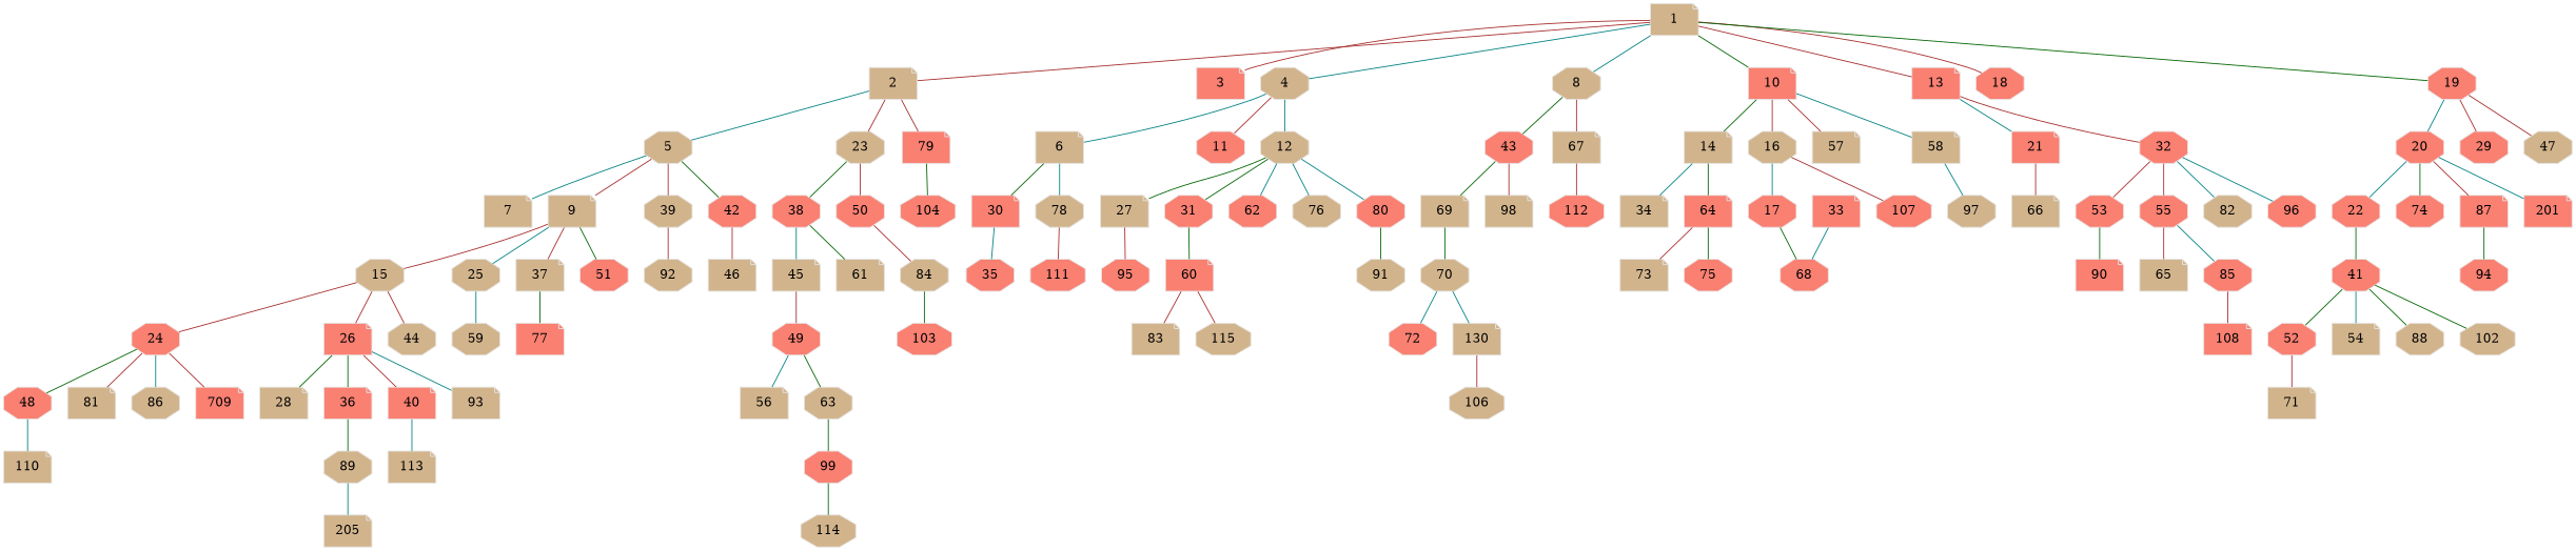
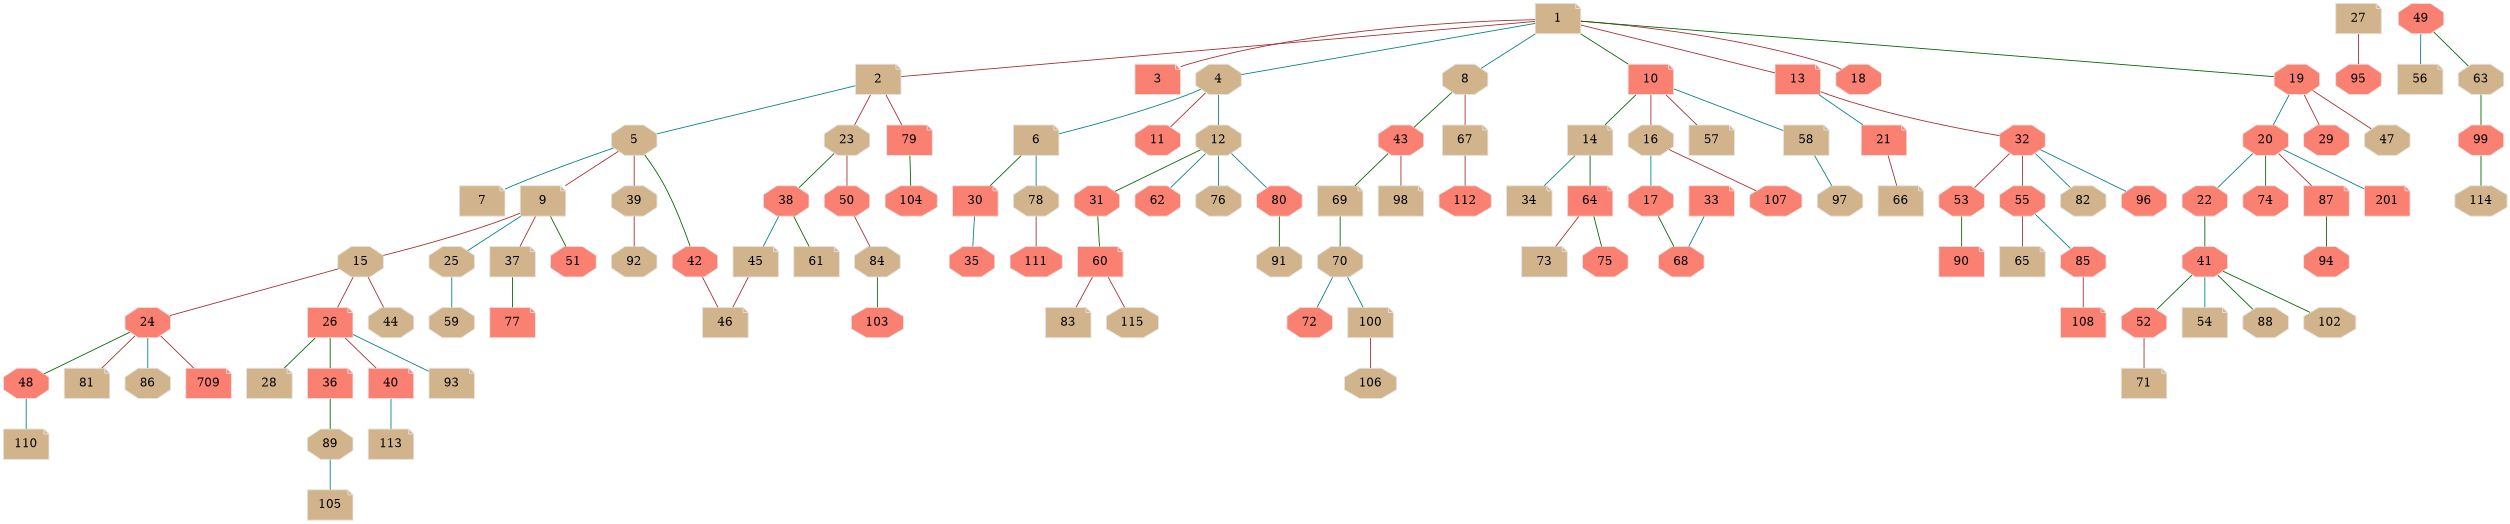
  graph {
    node [color=gray90 fillcolor=tan shape=octagon style=filled]
    edge [color=brown]
    1 [shape=note]
    2 [shape=note]
    3 [fillcolor=salmon shape=note]
    4
    8
    10 [fillcolor=salmon shape=note]
    13 [fillcolor=salmon shape=note]
    18 [fillcolor=salmon]
    19 [fillcolor=salmon]
    5
    23
    79 [fillcolor=salmon shape=note]
    6 [shape=note]
    11 [fillcolor=salmon]
    12
    43 [fillcolor=salmon]
    67 [shape=note]
    14 [shape=note]
    16
    57 [shape=note]
    58 [shape=note]
    21 [fillcolor=salmon shape=note]
    32 [fillcolor=salmon]
    20 [fillcolor=salmon]
    29 [fillcolor=salmon]
    47
    7 [shape=note]
    9 [shape=note]
    39
    42 [fillcolor=salmon]
    38 [fillcolor=salmon]
    50 [fillcolor=salmon]
    104 [fillcolor=salmon]
    30 [fillcolor=salmon shape=note]
    78
    27 [shape=note]
    31 [fillcolor=salmon]
    62 [fillcolor=salmon]
    76
    80 [fillcolor=salmon]
    15
    25
    37 [shape=note]
    51 [fillcolor=salmon]
    92
    46 [shape=note]
    35 [fillcolor=salmon]
    111 [fillcolor=salmon]
    69 [shape=note]
    98 [shape=note]
    112 [fillcolor=salmon]
    24 [fillcolor=salmon]
    26 [fillcolor=salmon shape=note]
    44
    59
    77 [fillcolor=salmon shape=note]
    34 [shape=note]
    64 [fillcolor=salmon shape=note]
    17 [fillcolor=salmon]
    107 [fillcolor=salmon]
    97
    95 [fillcolor=salmon]
    60 [fillcolor=salmon shape=note]
    91
    66 [shape=note]
    53 [fillcolor=salmon]
    55 [fillcolor=salmon]
    82
    96 [fillcolor=salmon]
    73 [shape=note]
    75 [fillcolor=salmon]
    48 [fillcolor=salmon]
    81 [shape=note]
    86
    n75 [fillcolor=salmon label=709 shape=note]
    28 [shape=note]
    36 [fillcolor=salmon shape=note]
    40 [fillcolor=salmon shape=note]
    93 [shape=note]
    68 [fillcolor=salmon]
    33 [fillcolor=salmon shape=note]
    22 [fillcolor=salmon]
    74 [fillcolor=salmon]
    87 [fillcolor=salmon shape=note]
    n85 [fillcolor=salmon label=201 shape=note]
    41 [fillcolor=salmon]
    94 [fillcolor=salmon]
    52 [fillcolor=salmon]
    54 [shape=note]
    88
    102
    45 [shape=note]
    61 [shape=note]
    84
    110 [shape=note]
    89
    113 [shape=note]
    83 [shape=note]
    115
    90 [fillcolor=salmon shape=note]
    65 [shape=note]
    85 [fillcolor=salmon]
-   105 [shape=note label=205]
+   105 [shape=note]
    49 [fillcolor=salmon]
    71 [shape=note]
    70
    56 [shape=note]
    63
    99 [fillcolor=salmon]
    103 [fillcolor=salmon]
    108 [fillcolor=salmon shape=note]
    114
    72 [fillcolor=salmon]
-   100 [shape=note label=130]
+   100 [shape=note]
    106
    1 -- 2
    1 -- 3
    1 -- 4 [color=teal]
    1 -- 8 [color=teal]
    1 -- 10 [color=darkgreen]
    1 -- 13
    1 -- 18
    1 -- 19 [color=darkgreen]
    2 -- 5 [color=teal]
    2 -- 23
    2 -- 79
    4 -- 6 [color=teal]
    4 -- 11
    4 -- 12 [color=teal]
    8 -- 43 [color=darkgreen]
    8 -- 67
    10 -- 14 [color=darkgreen]
    10 -- 16
    10 -- 57
    10 -- 58 [color=teal]
    13 -- 21 [color=teal]
    13 -- 32
    19 -- 20 [color=teal]
    19 -- 29
    19 -- 47
    5 -- 7 [color=teal]
    5 -- 9
    5 -- 39
    5 -- 42 [color=darkgreen]
    23 -- 38 [color=darkgreen]
    23 -- 50
    79 -- 104 [color=darkgreen]
    6 -- 30 [color=darkgreen]
    6 -- 78 [color=teal]
-   12 -- 27 [color=darkgreen]
    12 -- 31 [color=darkgreen]
    12 -- 62 [color=teal]
    12 -- 76 [color=teal]
    12 -- 80 [color=teal]
    43 -- 69 [color=darkgreen]
    43 -- 98
    67 -- 112
    14 -- 34 [color=teal]
    14 -- 64 [color=darkgreen]
    16 -- 17 [color=teal]
    16 -- 107
    58 -- 97 [color=teal]
    21 -- 66
    32 -- 53
    32 -- 55
    32 -- 82 [color=teal]
    32 -- 96 [color=teal]
    20 -- 22 [color=teal]
    20 -- 74 [color=darkgreen]
    20 -- 87
    20 -- n85 [color=teal]
    9 -- 15
    9 -- 25 [color=teal]
    9 -- 37
    9 -- 51 [color=darkgreen]
    39 -- 92
    42 -- 46
    38 -- 45 [color=teal]
    38 -- 61 [color=darkgreen]
    50 -- 84
    30 -- 35 [color=teal]
    78 -- 111
    27 -- 95
    31 -- 60 [color=darkgreen]
    80 -- 91 [color=darkgreen]
    15 -- 24
    15 -- 26
    15 -- 44
    25 -- 59 [color=teal]
    37 -- 77 [color=darkgreen]
    69 -- 70 [color=darkgreen]
    24 -- 48 [color=darkgreen]
    24 -- 81
    24 -- 86 [color=teal]
    24 -- n75
    26 -- 28 [color=darkgreen]
    26 -- 36 [color=darkgreen]
    26 -- 40
    26 -- 93 [color=teal]
    64 -- 73
    64 -- 75 [color=darkgreen]
    17 -- 68 [color=darkgreen]
    60 -- 83
    60 -- 115
    53 -- 90 [color=darkgreen]
    55 -- 65
    55 -- 85 [color=teal]
    48 -- 110 [color=teal]
    36 -- 89 [color=darkgreen]
    40 -- 113 [color=teal]
    33 -- 68 [color=teal]
    22 -- 41 [color=darkgreen]
    87 -- 94 [color=darkgreen]
    41 -- 52 [color=darkgreen]
    41 -- 54 [color=teal]
    41 -- 88 [color=darkgreen]
    41 -- 102 [color=darkgreen]
    52 -- 71
-   45 -- 49
+   45 -- 46
    84 -- 103 [color=darkgreen]
    89 -- 105 [color=teal]
    85 -- 108
    49 -- 56 [color=teal]
    49 -- 63 [color=darkgreen]
    70 -- 72 [color=teal]
    70 -- 100 [color=teal]
    63 -- 99 [color=darkgreen]
    99 -- 114 [color=darkgreen]
    100 -- 106
  }
